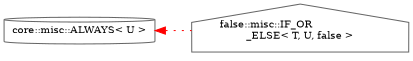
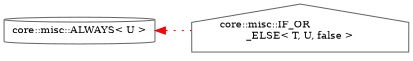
  digraph {
    rankdir=LR
    fontname="DejaVu Serif"
    node [color=grey40 fillcolor=white fontname="DejaVu Serif" fontsize=10 style=filled]
    n1 [height=0.2 label="core::misc::ALWAYS\< U \>" shape=cylinder width=0.4]
-   n2 [height=0.2 label="false::misc::IF_OR\l_ELSE\< T, U, false \>" shape=house width=0.4]
+   n2 [height=0.2 label="core::misc::IF_OR\l_ELSE\< T, U, false \>" shape=house width=0.4]
    n1 -> n2 [color=red dir=back fontname="DejaVu Serif" fontsize=10 labelfontname=Helvetica labelfontsize=10 style=dotted]
  }
